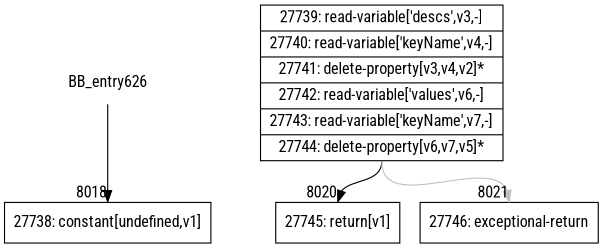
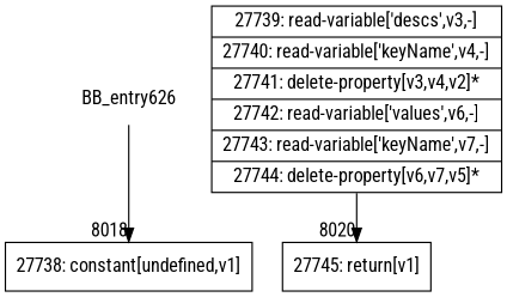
  digraph {
    fontname="Roboto Condensed"
    rankdir=TD
    node [fontname="Roboto Condensed" shape=record]
    edge [fontname="Roboto Condensed" headport=n tailport=s]
    n1 [label=BB_entry626 shape=none]
    n2 [label="{27738: constant[undefined,v1]}"]
    n3 [label="{27739: read-variable['descs',v3,-]|27740: read-variable['keyName',v4,-]|27741: delete-property[v3,v4,v2]*|27742: read-variable['values',v6,-]|27743: read-variable['keyName',v7,-]|27744: delete-property[v6,v7,v5]*}"]
    n4 [label="{27745: return[v1]}"]
-   n5 [label="{27746: exceptional-return}"]
    n1 -> n2 [headlabel="    8018"]
    n3 -> n4 [headlabel="      8020"]
-   n3 -> n5 [color=gray headlabel="      8021"]
  }
